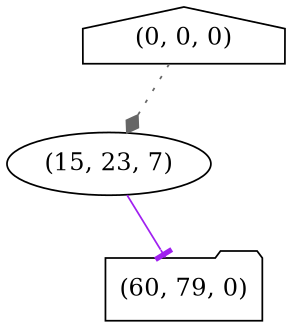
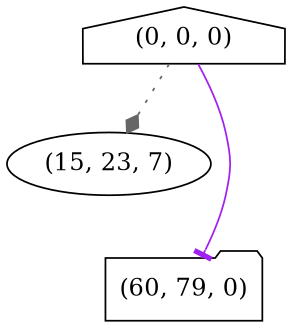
  digraph {
    "(0, 0, 0)" [shape=house]
    "(15, 23, 7)" [shape=ellipse]
    n3 [label="(60, 79, 0)" shape=folder]
    "(0, 0, 0)" -> "(15, 23, 7)" [arrowhead=diamond color=gray40 style=dotted]
-   "(15, 23, 7)" -> n3 [arrowhead=tee color=purple style=solid]
+   "(0, 0, 0)" -> n3 [arrowhead=tee color=purple style=solid]
  }
